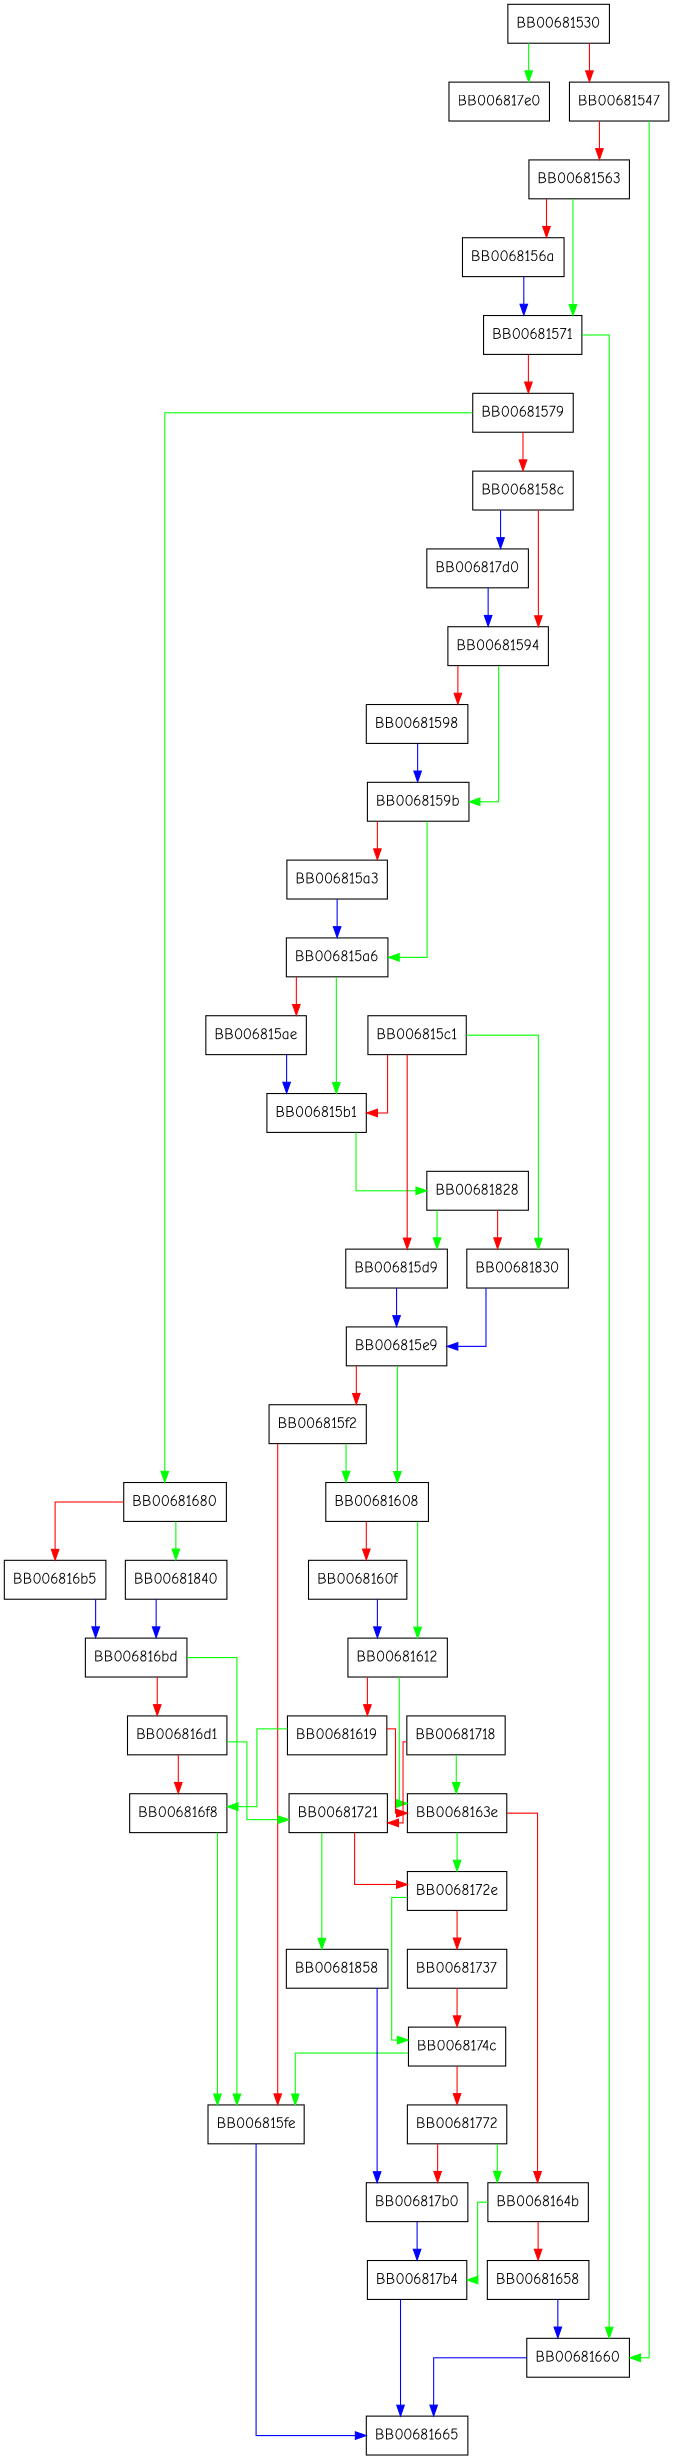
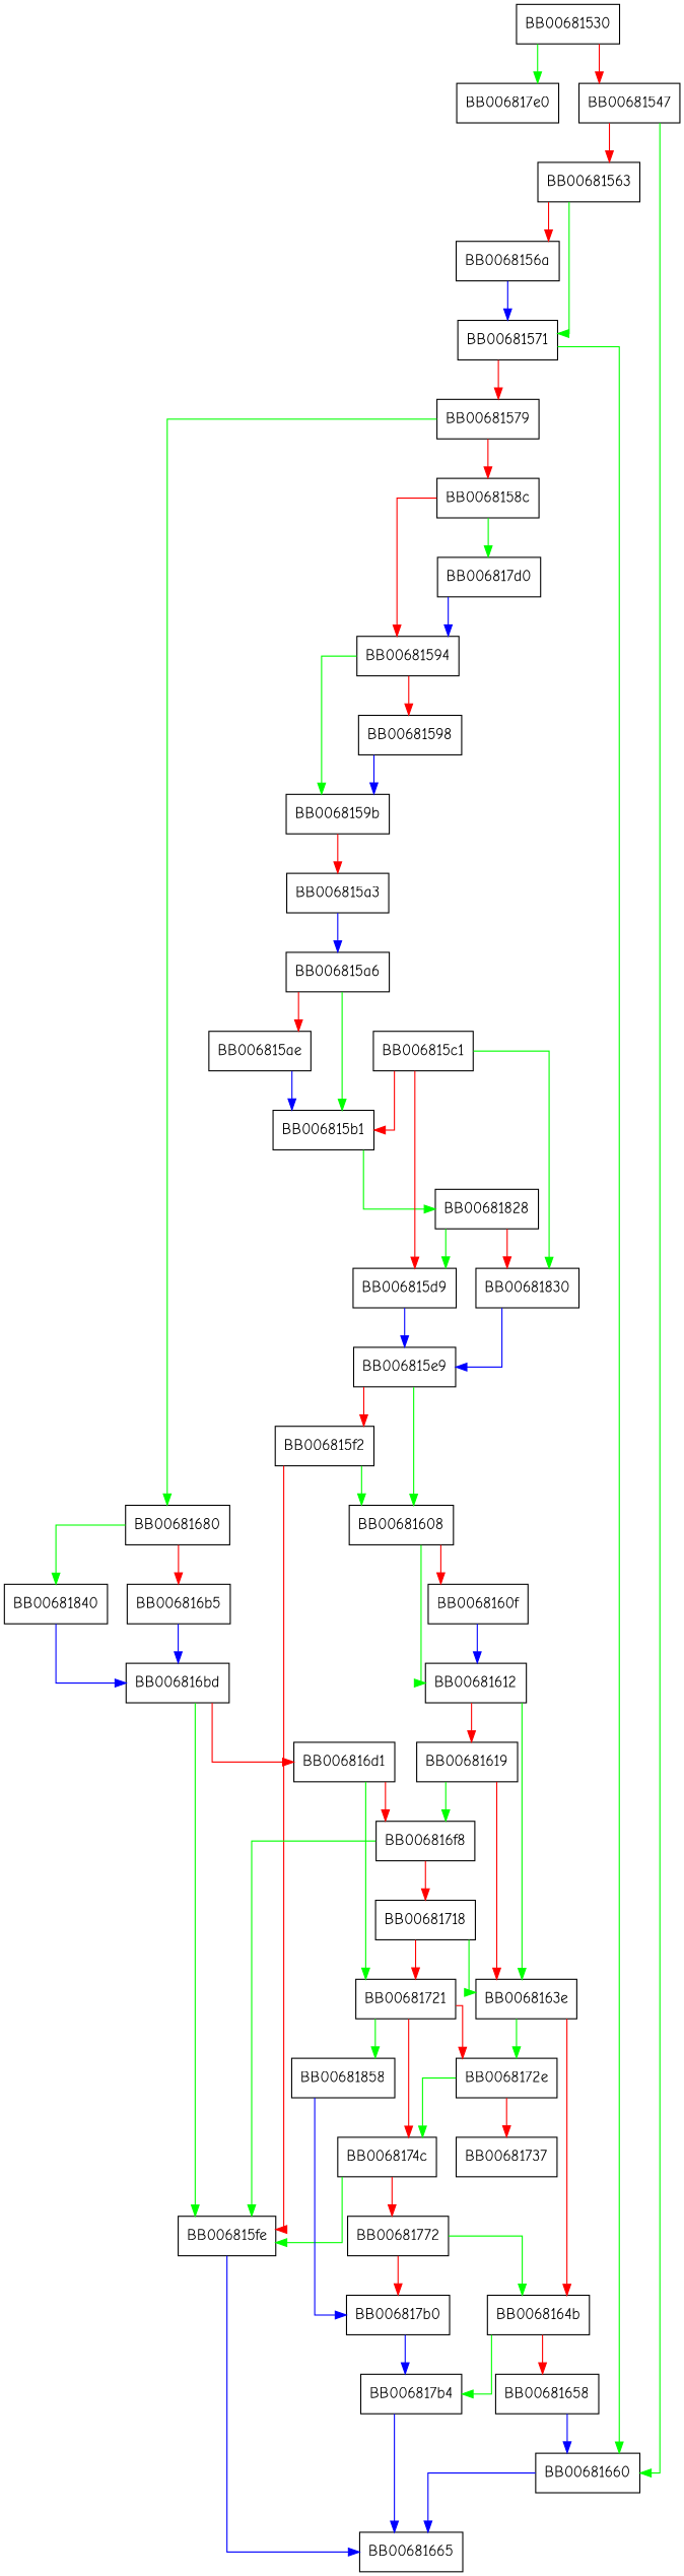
  digraph {
    fontname="Comic Neue"
    splines=ortho
    node [fontname="Comic Neue" shape=box]
    edge [color=red fontname="Comic Neue"]
    BB00681530
    BB006817e0
    BB00681547
    BB00681660
    BB00681563
    BB00681665
    BB00681571
    BB0068156a
    BB00681579
    BB00681680
    BB0068158c
    BB00681840
    BB006816b5
    BB006817d0
    BB00681594
    BB006816bd
    BB0068159b
    BB00681598
    BB006815a6
    BB006815a3
    BB006815b1
    BB006815ae
    BB00681828
    BB00681830
    BB006815d9
    BB006815c1
    BB006815e9
    BB00681608
    BB006815f2
    BB00681612
    BB0068160f
    BB006815fe
    BB0068163e
    BB00681619
    BB0068172e
    BB0068164b
    BB006816f8
    BB0068174c
    BB00681737
    BB006817b4
    BB00681658
    BB00681718
    BB00681721
    BB00681772
    BB006816d1
    BB00681858
    BB006817b0
    BB00681530 -> BB006817e0 [color=green]
    BB00681530 -> BB00681547
    BB00681547 -> BB00681660 [color=green]
    BB00681547 -> BB00681563
    BB00681660 -> BB00681665 [color=blue]
    BB00681563 -> BB00681571 [color=green]
    BB00681563 -> BB0068156a
    BB00681571 -> BB00681660 [color=green]
    BB00681571 -> BB00681579
    BB0068156a -> BB00681571 [color=blue]
    BB00681579 -> BB00681680 [color=green]
    BB00681579 -> BB0068158c
    BB00681680 -> BB00681840 [color=green]
    BB00681680 -> BB006816b5
-   BB0068158c -> BB006817d0 [color=blue]
+   BB0068158c -> BB006817d0 [color=green]
    BB0068158c -> BB00681594
    BB00681840 -> BB006816bd [color=blue]
    BB006816b5 -> BB006816bd [color=blue]
    BB006817d0 -> BB00681594 [color=blue]
    BB00681594 -> BB0068159b [color=green]
    BB00681594 -> BB00681598
    BB006816bd -> BB006815fe [color=green]
    BB006816bd -> BB006816d1
-   BB0068159b -> BB006815a6 [color=green]
    BB0068159b -> BB006815a3
    BB00681598 -> BB0068159b [color=blue]
    BB006815a6 -> BB006815b1 [color=green]
    BB006815a6 -> BB006815ae
    BB006815a3 -> BB006815a6 [color=blue]
    BB006815b1 -> BB00681828 [color=green]
    BB006815ae -> BB006815b1 [color=blue]
    BB00681828 -> BB00681830
    BB00681828 -> BB006815d9 [color=green]
    BB00681830 -> BB006815e9 [color=blue]
    BB006815d9 -> BB006815e9 [color=blue]
    BB006815c1 -> BB006815b1
    BB006815c1 -> BB00681830 [color=green]
    BB006815c1 -> BB006815d9
    BB006815e9 -> BB00681608 [color=green]
    BB006815e9 -> BB006815f2
    BB00681608 -> BB00681612 [color=green]
    BB00681608 -> BB0068160f
    BB006815f2 -> BB00681608 [color=green]
    BB006815f2 -> BB006815fe
    BB00681612 -> BB0068163e [color=green]
    BB00681612 -> BB00681619
    BB0068160f -> BB00681612 [color=blue]
    BB006815fe -> BB00681665 [color=blue]
    BB0068163e -> BB0068172e [color=green]
    BB0068163e -> BB0068164b
    BB00681619 -> BB0068163e
    BB00681619 -> BB006816f8 [color=green]
    BB0068172e -> BB0068174c [color=green]
    BB0068172e -> BB00681737
    BB0068164b -> BB006817b4 [color=green]
    BB0068164b -> BB00681658
    BB006816f8 -> BB006815fe [color=green]
+   BB006816f8 -> BB00681718
    BB0068174c -> BB006815fe [color=green]
    BB0068174c -> BB00681772
-   BB00681737 -> BB0068174c
+   BB00681721 -> BB0068174c
    BB006817b4 -> BB00681665 [color=blue]
    BB00681658 -> BB00681660 [color=blue]
    BB00681718 -> BB0068163e [color=green]
    BB00681718 -> BB00681721
    BB00681721 -> BB0068172e
    BB00681721 -> BB00681858 [color=green]
    BB00681772 -> BB0068164b [color=green]
    BB00681772 -> BB006817b0
    BB006816d1 -> BB006816f8
    BB006816d1 -> BB00681721 [color=green]
    BB00681858 -> BB006817b0 [color=blue]
    BB006817b0 -> BB006817b4 [color=blue]
  }
